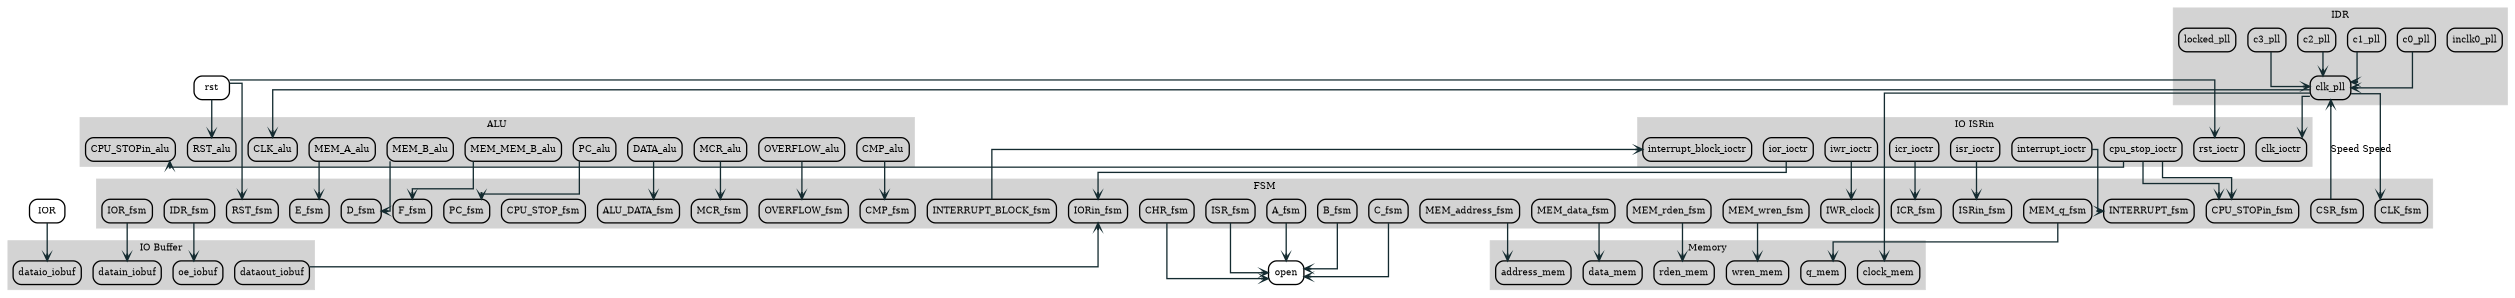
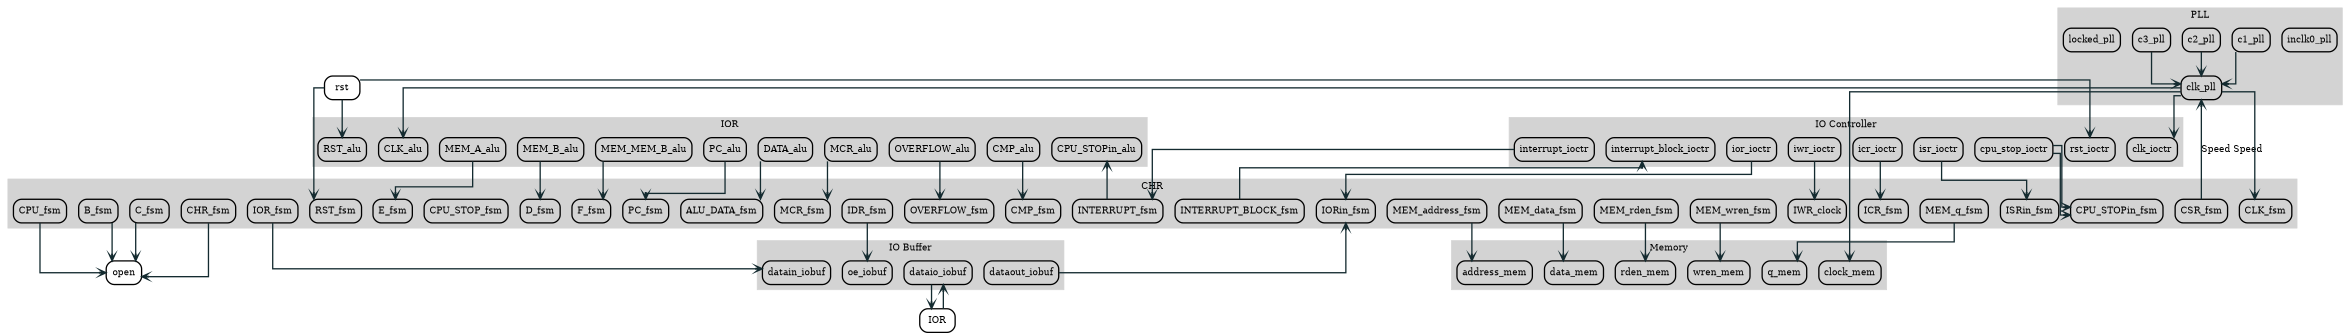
  digraph {
    splines=ortho
    node [penwidth=2 shape=box style=rounded]
    edge [arrowhead=vee color="#142b30" penwidth=2]
    CLK_fsm
    RST_fsm
    PC_fsm
    MCR_fsm
    CHR_fsm
    n6 [label=IWR_clock]
    ICR_fsm
    CSR_fsm
-   ISR_fsm
+   ISR_fsm [label=CPU_fsm]
    ISRin_fsm
    IOR_fsm
    IORin_fsm
    IDR_fsm
    ALU_DATA_fsm
    CMP_fsm
-   A_fsm
    B_fsm
    C_fsm
    D_fsm
    E_fsm
    F_fsm
    INTERRUPT_BLOCK_fsm
    INTERRUPT_fsm
    CPU_STOP_fsm
    OVERFLOW_fsm
    CPU_STOPin_fsm
    MEM_address_fsm
    MEM_data_fsm
    MEM_rden_fsm
    MEM_wren_fsm
    MEM_q_fsm
    MEM_A_alu
    MEM_B_alu
    MEM_MEM_B_alu
    PC_alu
    DATA_alu
    MCR_alu
    OVERFLOW_alu
    CMP_alu
    CPU_STOPin_alu
    CLK_alu
    RST_alu
    address_mem
    clock_mem
    data_mem
    rden_mem
    wren_mem
    q_mem
    clk_ioctr
    rst_ioctr
    interrupt_block_ioctr
    ior_ioctr
    iwr_ioctr
    icr_ioctr
    isr_ioctr
    interrupt_ioctr
    cpu_stop_ioctr
    datain_iobuf
    dataio_iobuf
    dataout_iobuf
    oe_iobuf
    inclk0_pll
-   c0_pll
    clk_pll
    c1_pll
    c2_pll
    c3_pll
    locked_pll
    open
    IOR
    rst
    subgraph cluster_1 {
      color=lightgrey
-     label=FSM
+     label=CHR
      style=filled
      CLK_fsm
      RST_fsm
      PC_fsm
      MCR_fsm
      CHR_fsm
      n6
      ICR_fsm
      CSR_fsm
      ISR_fsm
      ISRin_fsm
      IOR_fsm
      IORin_fsm
      IDR_fsm
      ALU_DATA_fsm
      CMP_fsm
-     A_fsm
      B_fsm
      C_fsm
      D_fsm
      E_fsm
      F_fsm
      INTERRUPT_BLOCK_fsm
      INTERRUPT_fsm
      CPU_STOP_fsm
      OVERFLOW_fsm
      CPU_STOPin_fsm
      MEM_address_fsm
      MEM_data_fsm
      MEM_rden_fsm
      MEM_wren_fsm
      MEM_q_fsm
    }
    subgraph cluster_2 {
      color=lightgrey
-     label=ALU
+     label=IOR
      style=filled
      MEM_A_alu
      MEM_B_alu
      MEM_MEM_B_alu
      PC_alu
      DATA_alu
      MCR_alu
      OVERFLOW_alu
      CMP_alu
      CPU_STOPin_alu
      CLK_alu
      RST_alu
    }
    subgraph cluster_3 {
      color=lightgrey
      label=Memory
      style=filled
      address_mem
      clock_mem
      data_mem
      rden_mem
      wren_mem
      q_mem
    }
    subgraph cluster_4 {
      color=lightgrey
-     label="IO ISRin"
+     label="IO Controller"
      style=filled
      clk_ioctr
      rst_ioctr
      interrupt_block_ioctr
      ior_ioctr
      iwr_ioctr
      icr_ioctr
      isr_ioctr
      interrupt_ioctr
      cpu_stop_ioctr
    }
    subgraph cluster_5 {
      color=lightgrey
      label="IO Buffer"
      style=filled
      datain_iobuf
      dataio_iobuf
      dataout_iobuf
      oe_iobuf
    }
    subgraph cluster_6 {
      color=lightgrey
-     label=IDR
+     label=PLL
      style=filled
      inclk0_pll
-     c0_pll
      clk_pll
      c1_pll
      c2_pll
      c3_pll
      locked_pll
    }
    CHR_fsm -> open
    CSR_fsm -> clk_pll [label="Speed Speed"]
    ISR_fsm -> open
    IOR_fsm -> datain_iobuf
    IDR_fsm -> oe_iobuf
-   A_fsm -> open
    B_fsm -> open
    C_fsm -> open
    INTERRUPT_BLOCK_fsm -> interrupt_block_ioctr
    MEM_address_fsm -> address_mem
    MEM_data_fsm -> data_mem
    MEM_rden_fsm -> rden_mem
    MEM_wren_fsm -> wren_mem
    MEM_q_fsm -> q_mem
    MEM_A_alu -> E_fsm
    MEM_B_alu -> D_fsm
    MEM_MEM_B_alu -> F_fsm
    PC_alu -> PC_fsm
    DATA_alu -> ALU_DATA_fsm
    MCR_alu -> MCR_fsm
    OVERFLOW_alu -> OVERFLOW_fsm
    CMP_alu -> CMP_fsm
    ior_ioctr -> IORin_fsm
    iwr_ioctr -> n6
    icr_ioctr -> ICR_fsm
    isr_ioctr -> ISRin_fsm
    interrupt_ioctr -> INTERRUPT_fsm
    cpu_stop_ioctr -> CPU_STOPin_fsm
    cpu_stop_ioctr -> CPU_STOPin_fsm
-   cpu_stop_ioctr -> CPU_STOPin_alu
+   INTERRUPT_fsm -> CPU_STOPin_alu
+   dataio_iobuf -> IOR
    dataout_iobuf -> IORin_fsm
-   c0_pll -> clk_pll
    clk_pll -> CLK_fsm
    clk_pll -> CLK_alu
    clk_pll -> clock_mem
    clk_pll -> clk_ioctr
    c1_pll -> clk_pll
    c2_pll -> clk_pll
    c3_pll -> clk_pll
    IOR -> dataio_iobuf
    rst -> RST_fsm
    rst -> RST_alu
    rst -> rst_ioctr
  }
